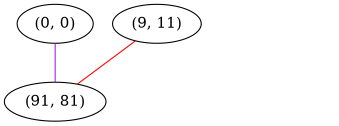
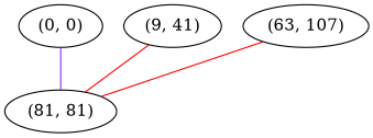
  graph {
    edge [color=red weight=1]
    "(0, 0)"
-   "(81, 81)" [label="(91, 81)"]
-   "(9, 11)"
+   "(81, 81)"
+   "(9, 11)" [label="(9, 41)"]
+   "(63, 107)"
    "(0, 0)" -- "(81, 81)" [color=purple weight=4]
    "(9, 11)" -- "(81, 81)"
+   "(63, 107)" -- "(81, 81)"
  }
